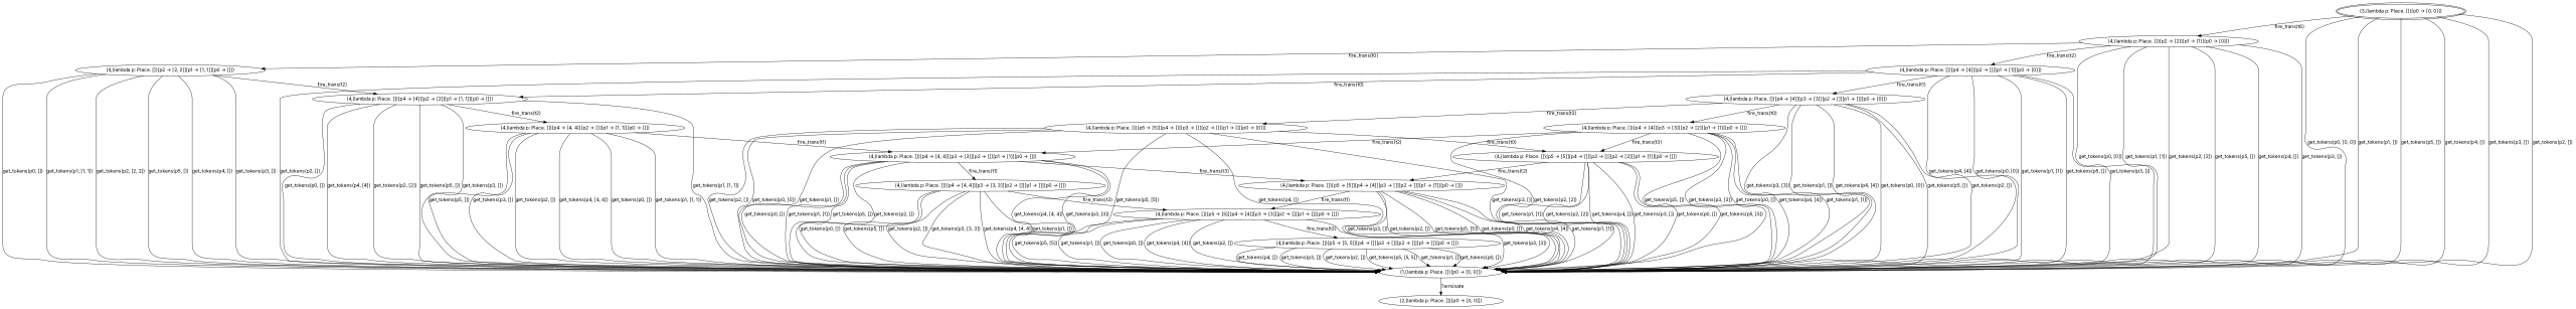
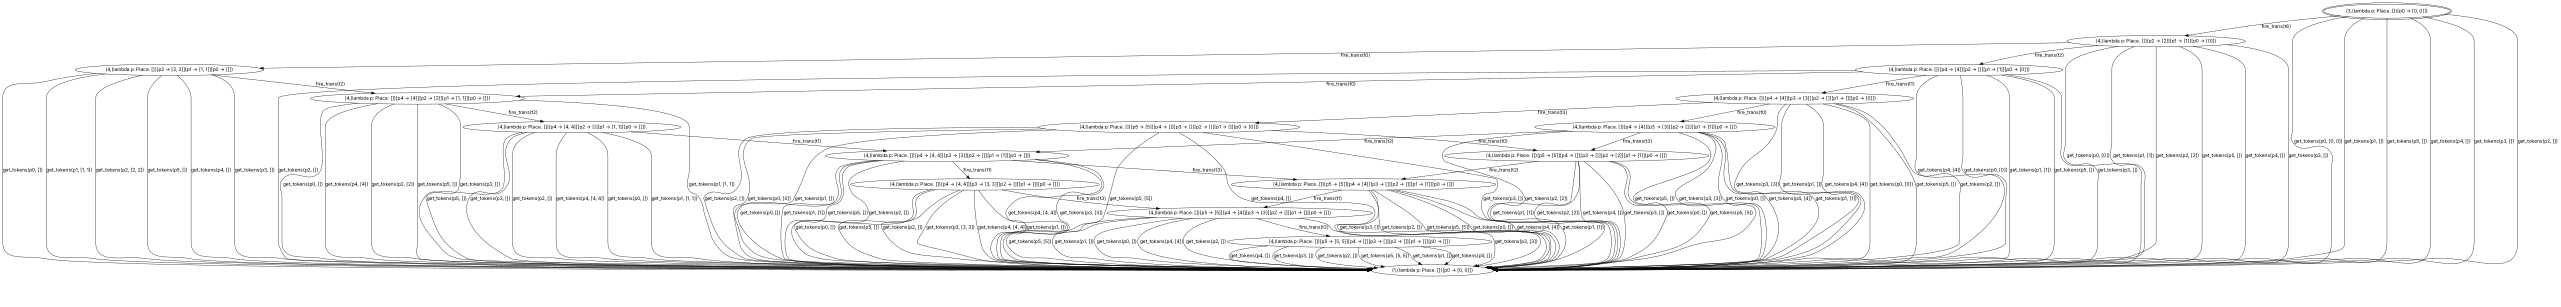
  digraph {
    fontname=Inter
    mclimit=10.0
    nodesep=0.05
    node [fontname=Inter]
    edge [fontname=Inter]
    n1 [height=0.25 label="(3,(lambda p: Place. [])[p0 -> [0, 0]])" peripheries=2 width=0.25]
    n2 [height=0.25 label="(4,(lambda p: Place. [])[p2 -> [2]][p1 -> [1]][p0 -> [0]])" width=0.25]
    n3 [height=0.25 label="(1,(lambda p: Place. [])[p0 -> [0, 0]])" width=0.25]
    n4 [height=0.25 label="(4,(lambda p: Place. [])[p2 -> [2, 2]][p1 -> [1, 1]][p0 -> []])" width=0.25]
    n5 [height=0.25 label="(4,(lambda p: Place. [])[p4 -> [4]][p2 -> []][p1 -> [1]][p0 -> [0]])" width=0.25]
-   n6 [height=0.25 label="(2,(lambda p: Place. [])[p0 -> [0, 0]])" width=0.25]
    n7 [height=0.25 label="(4,(lambda p: Place. [])[p4 -> [4]][p2 -> [2]][p1 -> [1, 1]][p0 -> []])" width=0.25]
    n8 [height=0.25 label="(4,(lambda p: Place. [])[p4 -> [4]][p3 -> [3]][p2 -> []][p1 -> []][p0 -> [0]])" width=0.25]
    n9 [height=0.25 label="(4,(lambda p: Place. [])[p5 -> [5, 5]][p4 -> []][p3 -> []][p2 -> []][p1 -> []][p0 -> []])" width=0.25]
    n10 [height=0.25 label="(4,(lambda p: Place. [])[p4 -> [4, 4]][p3 -> [3, 3]][p2 -> []][p1 -> []][p0 -> []])" width=0.25]
    n11 [height=0.25 label="(4,(lambda p: Place. [])[p5 -> [5]][p4 -> [4]][p3 -> [3]][p2 -> []][p1 -> []][p0 -> []])" width=0.25]
    n12 [height=0.25 label="(4,(lambda p: Place. [])[p4 -> [4, 4]][p3 -> [3]][p2 -> []][p1 -> [1]][p0 -> []])" width=0.25]
    n13 [height=0.25 label="(4,(lambda p: Place. [])[p5 -> [5]][p4 -> [4]][p3 -> []][p2 -> []][p1 -> [1]][p0 -> []])" width=0.25]
    n14 [height=0.25 label="(4,(lambda p: Place. [])[p5 -> [5]][p4 -> []][p3 -> []][p2 -> []][p1 -> []][p0 -> [0]])" width=0.25]
    n15 [height=0.25 label="(4,(lambda p: Place. [])[p5 -> [5]][p4 -> []][p3 -> []][p2 -> [2]][p1 -> [1]][p0 -> []])" width=0.25]
    n16 [height=0.25 label="(4,(lambda p: Place. [])[p4 -> [4]][p3 -> [3]][p2 -> [2]][p1 -> [1]][p0 -> []])" width=0.25]
    n17 [height=0.25 label="(4,(lambda p: Place. [])[p4 -> [4, 4]][p2 -> []][p1 -> [1, 1]][p0 -> []])" width=0.25]
    n1 -> n2 [label="fire_trans(t6)"]
    n1 -> n3 [label="get_tokens(p0, [0, 0])"]
    n1 -> n3 [label="get_tokens(p1, [])"]
    n1 -> n3 [label="get_tokens(p5, [])"]
    n1 -> n3 [label="get_tokens(p4, [])"]
    n1 -> n3 [label="get_tokens(p3, [])"]
    n1 -> n3 [label="get_tokens(p2, [])"]
    n2 -> n3 [label="get_tokens(p0, [0])"]
    n2 -> n3 [label="get_tokens(p1, [1])"]
    n2 -> n3 [label="get_tokens(p2, [2])"]
    n2 -> n3 [label="get_tokens(p5, [])"]
    n2 -> n3 [label="get_tokens(p4, [])"]
    n2 -> n3 [label="get_tokens(p3, [])"]
    n2 -> n4 [label="fire_trans(t0)"]
    n2 -> n5 [label="fire_trans(t2)"]
-   n3 -> n6 [label=Terminate]
    n4 -> n3 [label="get_tokens(p0, [])"]
    n4 -> n3 [label="get_tokens(p1, [1, 1])"]
    n4 -> n3 [label="get_tokens(p2, [2, 2])"]
    n4 -> n3 [label="get_tokens(p5, [])"]
    n4 -> n3 [label="get_tokens(p4, [])"]
    n4 -> n3 [label="get_tokens(p3, [])"]
    n4 -> n7 [label="fire_trans(t2)"]
    n5 -> n3 [label="get_tokens(p4, [4])"]
    n5 -> n3 [label="get_tokens(p0, [0])"]
    n5 -> n3 [label="get_tokens(p1, [1])"]
    n5 -> n3 [label="get_tokens(p5, [])"]
    n5 -> n3 [label="get_tokens(p3, [])"]
    n5 -> n3 [label="get_tokens(p2, [])"]
    n5 -> n7 [label="fire_trans(t0)"]
    n5 -> n8 [label="fire_trans(t1)"]
    n7 -> n3 [label="get_tokens(p1, [1, 1])"]
    n7 -> n3 [label="get_tokens(p0, [])"]
    n7 -> n3 [label="get_tokens(p4, [4])"]
    n7 -> n3 [label="get_tokens(p2, [2])"]
    n7 -> n3 [label="get_tokens(p5, [])"]
    n7 -> n3 [label="get_tokens(p3, [])"]
    n7 -> n17 [label="fire_trans(t2)"]
    n8 -> n3 [label="get_tokens(p3, [3])"]
    n8 -> n3 [label="get_tokens(p1, [])"]
    n8 -> n3 [label="get_tokens(p4, [4])"]
    n8 -> n3 [label="get_tokens(p0, [0])"]
    n8 -> n3 [label="get_tokens(p5, [])"]
    n8 -> n3 [label="get_tokens(p2, [])"]
    n8 -> n14 [label="fire_trans(t3)"]
    n8 -> n16 [label="fire_trans(t0)"]
    n9 -> n3 [label="get_tokens(p5, [5, 5])"]
    n9 -> n3 [label="get_tokens(p1, [])"]
    n9 -> n3 [label="get_tokens(p0, [])"]
    n9 -> n3 [label="get_tokens(p4, [])"]
    n9 -> n3 [label="get_tokens(p3, [])"]
    n9 -> n3 [label="get_tokens(p2, [])"]
    n10 -> n3 [label="get_tokens(p3, [3, 3])"]
    n10 -> n3 [label="get_tokens(p4, [4, 4])"]
    n10 -> n3 [label="get_tokens(p1, [])"]
    n10 -> n3 [label="get_tokens(p0, [])"]
    n10 -> n3 [label="get_tokens(p5, [])"]
    n10 -> n3 [label="get_tokens(p2, [])"]
    n10 -> n11 [label="fire_trans(t3)"]
    n11 -> n3 [label="get_tokens(p3, [3])"]
    n11 -> n3 [label="get_tokens(p5, [5])"]
    n11 -> n3 [label="get_tokens(p1, [])"]
    n11 -> n3 [label="get_tokens(p0, [])"]
    n11 -> n3 [label="get_tokens(p4, [4])"]
    n11 -> n3 [label="get_tokens(p2, [])"]
    n11 -> n9 [label="fire_trans(t3)"]
    n12 -> n3 [label="get_tokens(p4, [4, 4])"]
    n12 -> n3 [label="get_tokens(p3, [3])"]
    n12 -> n3 [label="get_tokens(p0, [])"]
    n12 -> n3 [label="get_tokens(p1, [1])"]
    n12 -> n3 [label="get_tokens(p5, [])"]
    n12 -> n3 [label="get_tokens(p2, [])"]
    n12 -> n10 [label="fire_trans(t1)"]
    n12 -> n13 [label="fire_trans(t3)"]
    n13 -> n3 [label="get_tokens(p5, [5])"]
    n13 -> n3 [label="get_tokens(p0, [])"]
    n13 -> n3 [label="get_tokens(p4, [4])"]
    n13 -> n3 [label="get_tokens(p1, [1])"]
    n13 -> n3 [label="get_tokens(p3, [])"]
    n13 -> n3 [label="get_tokens(p2, [])"]
    n13 -> n11 [label="fire_trans(t1)"]
    n14 -> n3 [label="get_tokens(p5, [5])"]
    n14 -> n3 [label="get_tokens(p1, [])"]
    n14 -> n3 [label="get_tokens(p0, [0])"]
    n14 -> n3 [label="get_tokens(p4, [])"]
    n14 -> n3 [label="get_tokens(p3, [])"]
    n14 -> n3 [label="get_tokens(p2, [])"]
    n14 -> n15 [label="fire_trans(t0)"]
    n15 -> n3 [label="get_tokens(p0, [])"]
    n15 -> n3 [label="get_tokens(p5, [5])"]
    n15 -> n3 [label="get_tokens(p1, [1])"]
    n15 -> n3 [label="get_tokens(p2, [2])"]
    n15 -> n3 [label="get_tokens(p4, [])"]
    n15 -> n3 [label="get_tokens(p3, [])"]
    n15 -> n13 [label="fire_trans(t2)"]
    n16 -> n3 [label="get_tokens(p3, [3])"]
    n16 -> n3 [label="get_tokens(p0, [])"]
    n16 -> n3 [label="get_tokens(p4, [4])"]
    n16 -> n3 [label="get_tokens(p1, [1])"]
    n16 -> n3 [label="get_tokens(p2, [2])"]
    n16 -> n3 [label="get_tokens(p5, [])"]
    n16 -> n12 [label="fire_trans(t2)"]
    n16 -> n15 [label="fire_trans(t3)"]
    n17 -> n3 [label="get_tokens(p4, [4, 4])"]
    n17 -> n3 [label="get_tokens(p0, [])"]
    n17 -> n3 [label="get_tokens(p1, [1, 1])"]
    n17 -> n3 [label="get_tokens(p5, [])"]
    n17 -> n3 [label="get_tokens(p3, [])"]
    n17 -> n3 [label="get_tokens(p2, [])"]
    n17 -> n12 [label="fire_trans(t1)"]
  }
